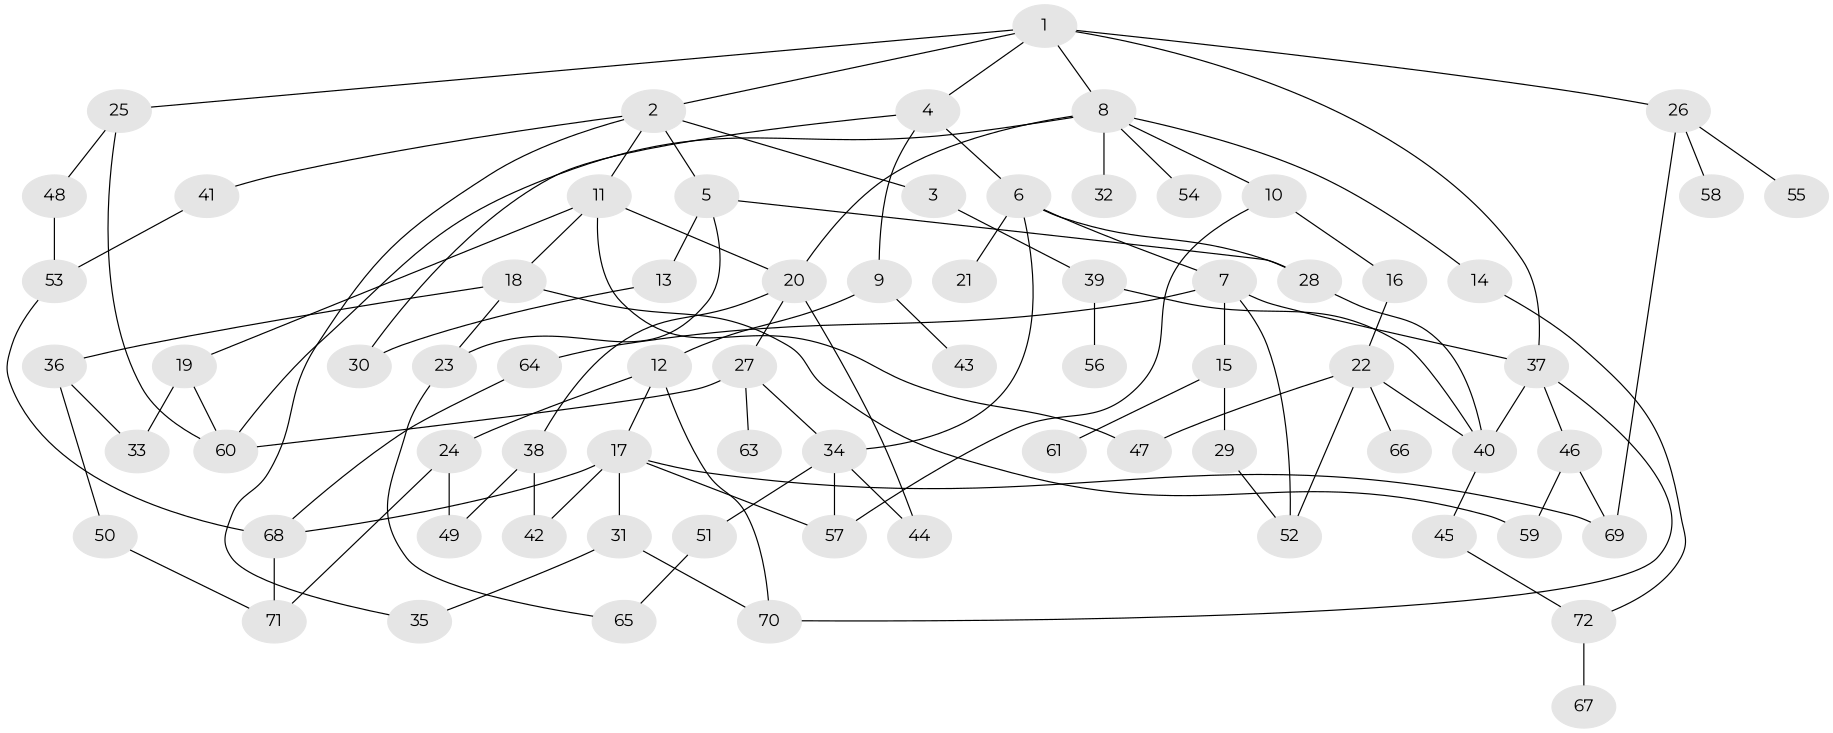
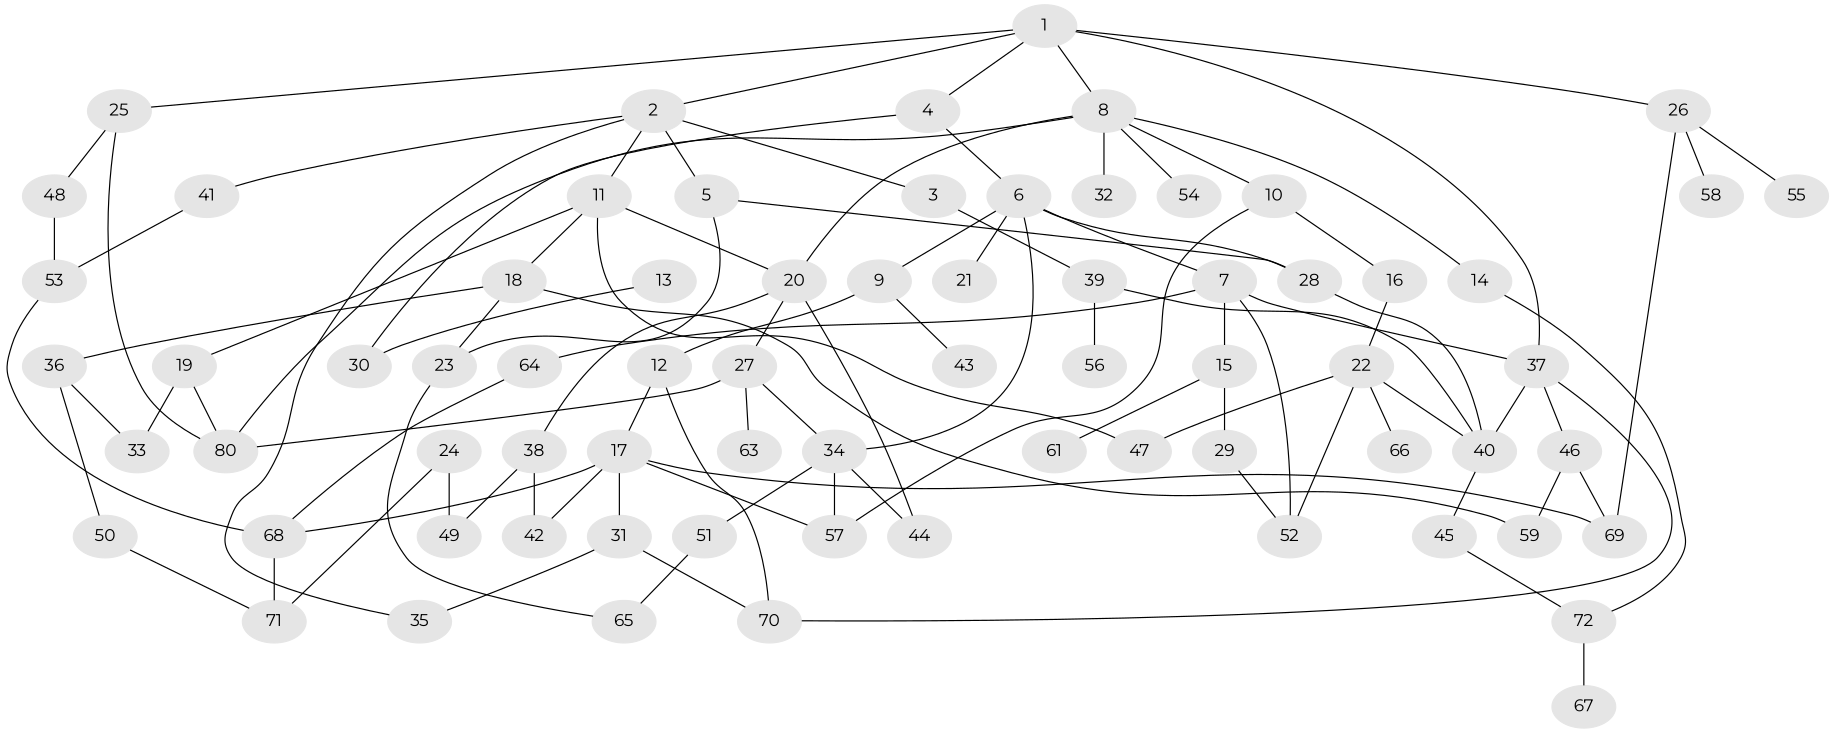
  graph {
    fontname=Montserrat
    node [color=gray90 fontname=Montserrat style=filled]
    edge [fontname=Montserrat]
    1
    2
    4
    8
    25
    26
    37
    3
    5
    11
    35
    41
    6
    30
    10
    14
    20
    32
    54
-   60
+   60 [label=80]
    48
    69
    55
    58
    70
    40
    46
    39
    13
    23
    28
    18
    19
    47
    53
    56
    7
    9
    21
    34
    65
    15
    52
    64
    12
    43
    57
    44
    51
    29
    61
    68
    16
    n54 [label=72]
    27
    38
    17
    24
    22
    36
    59
    33
    31
    42
    49
    71
    67
    66
    50
    63
    45
    1 -- 2
    1 -- 4
    1 -- 8
    1 -- 25
    1 -- 26
    1 -- 37
    2 -- 3
    2 -- 5
    2 -- 11
    2 -- 35
    2 -- 41
    4 -- 6
    4 -- 30
    8 -- 10
    8 -- 14
    8 -- 20
    8 -- 32
    8 -- 54
    8 -- 60
    25 -- 60
    25 -- 48
    26 -- 69
    26 -- 55
    26 -- 58
    37 -- 70
    37 -- 40
    37 -- 46
    3 -- 39
-   5 -- 13
    5 -- 23
    5 -- 28
    11 -- 20
    11 -- 18
    11 -- 19
    11 -- 47
    41 -- 53
    6 -- 28
    6 -- 7
-   4 -- 9
+   6 -- 9
    6 -- 21
    6 -- 34
    10 -- 57
    10 -- 16
    14 -- n54
    20 -- 44
    20 -- 27
    20 -- 38
    48 -- 53
    40 -- 45
    46 -- 69
    46 -- 59
    39 -- 40
    39 -- 56
    13 -- 30
    23 -- 65
    28 -- 40
    18 -- 23
    18 -- 36
    18 -- 59
    19 -- 60
    19 -- 33
    53 -- 68
    7 -- 37
    7 -- 15
    7 -- 52
    7 -- 64
    9 -- 12
    9 -- 43
    34 -- 57
    34 -- 44
    34 -- 51
    15 -- 29
    15 -- 61
    64 -- 68
    12 -- 70
    12 -- 17
-   12 -- 24
    51 -- 65
    29 -- 52
    68 -- 71
    16 -- 22
    n54 -- 67
    27 -- 60
    27 -- 34
    27 -- 63
    38 -- 42
    38 -- 49
    17 -- 69
    17 -- 57
    17 -- 68
    17 -- 31
    17 -- 42
    24 -- 49
    24 -- 71
    22 -- 40
    22 -- 47
    22 -- 52
    22 -- 66
    36 -- 33
    36 -- 50
    31 -- 35
    31 -- 70
    50 -- 71
    45 -- n54
  }
